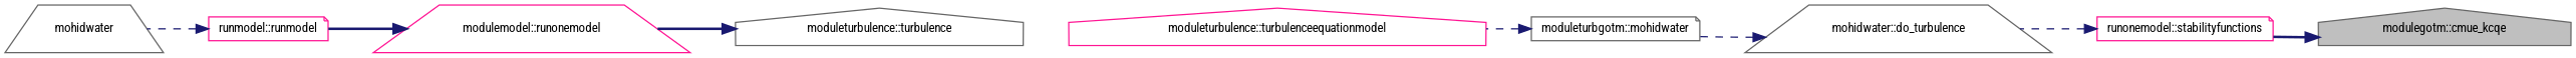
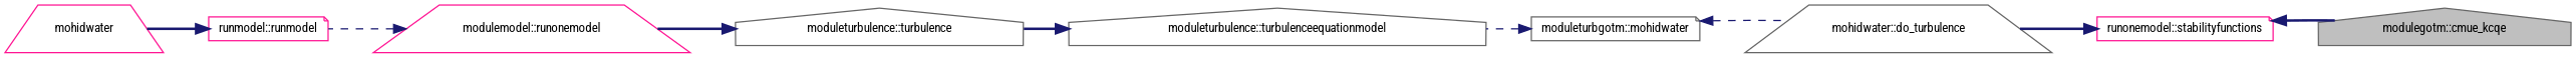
  digraph {
    fontname="Roboto Condensed"
    rankdir=RL
    node [color=gray40 fillcolor=white fontname="Roboto Condensed" fontsize=10 shape=house style=filled]
    edge [color=midnightblue dir=back fontname="Roboto Condensed" fontsize=10 labelfontname=Helvetica labelfontsize=10 style=bold]
    n1 [fillcolor=grey75 fontcolor=black height=0.2 label="modulegotm::cmue_kcqe" width=0.4]
    n2 [color=deeppink height=0.2 label="runonemodel::stabilityfunctions" shape=note width=0.4]
    n3 [height=0.2 label="mohidwater::do_turbulence" shape=trapezium width=0.4]
    n4 [height=0.2 label="moduleturbgotm::mohidwater" shape=note width=0.4]
-   n5 [color=deeppink height=0.2 label="moduleturbulence::turbulenceequationmodel" width=0.4]
+   n5 [height=0.2 label="moduleturbulence::turbulenceequationmodel" width=0.4]
    n6 [height=0.2 label="moduleturbulence::turbulence" width=0.4]
    n7 [color=deeppink height=0.2 label="modulemodel::runonemodel" shape=trapezium width=0.4]
    n8 [color=deeppink height=0.2 label="runmodel::runmodel" shape=note width=0.4]
-   n9 [height=0.2 label=mohidwater shape=trapezium width=0.4]
-   n1 -> n2
-   n2 -> n3 [style=dashed]
-   n3 -> n4 [style=dashed]
+   n9 [color=deeppink height=0.2 label=mohidwater shape=trapezium width=0.4]
+   n2 -> n1
+   n2 -> n3
+   n4 -> n3 [style=dashed]
    n4 -> n5 [style=dashed]
+   n5 -> n6
    n6 -> n7
-   n7 -> n8
-   n8 -> n9 [style=dashed]
+   n7 -> n8 [style=dashed]
+   n8 -> n9
  }
